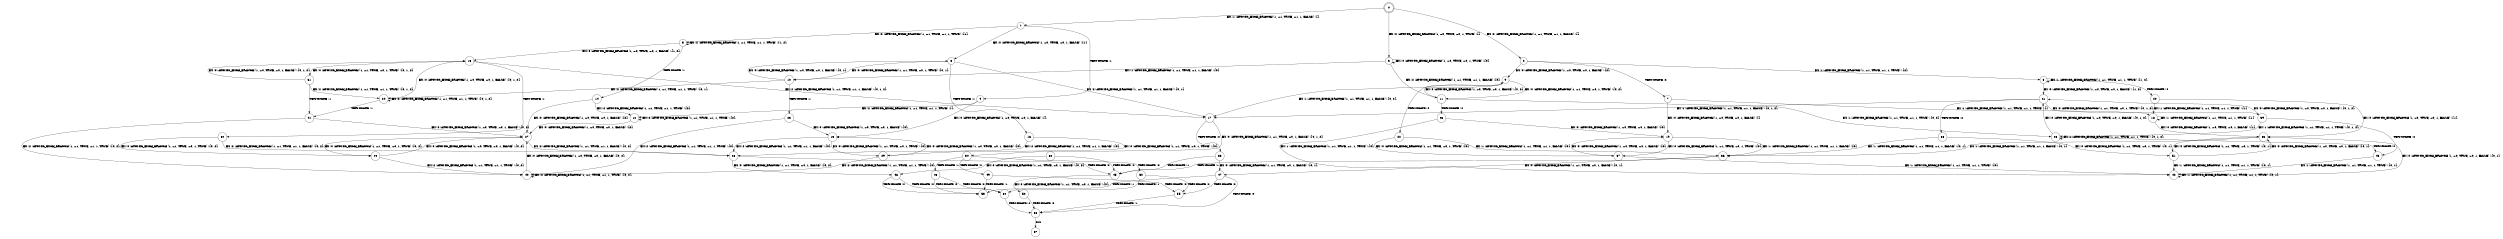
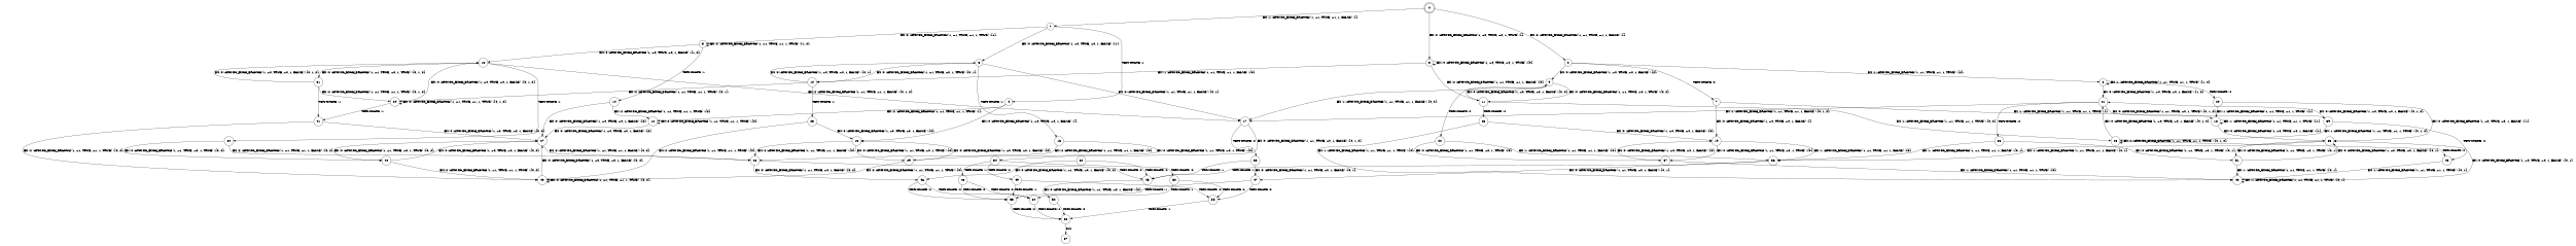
  digraph {
    node [shape=circle]
    0 [peripheries=2]
    1
    2
    3
    4
    5
    6
    7
    8
    9
    10
    11
    12
    13
    14
    15
    16
    17
    18
    19
    20
    21
    22
    23
    24
    25
    26
    27
    28
    29
    30
    31
    33
    34
    35
    36
    37
    38
    39
    40
    41
    42
    43
    44
    45
    46
    32
    47
    48
    49
    50
    51
    52
    53
    54
    55
    56
    57
    0 -> 1 [label="EX !1 !ATOMIC_EXCH_BRANCH (1, +1, TRUE, +1, 1, FALSE) !{}"]
    0 -> 2 [label="EX !2 !ATOMIC_EXCH_BRANCH (1, +1, TRUE, +1, 1, FALSE) !{}"]
    0 -> 3 [label="EX !0 !ATOMIC_EXCH_BRANCH (1, +0, TRUE, +0, 1, TRUE) !{}"]
    1 -> 4 [label="TERMINATE !1"]
    1 -> 5 [label="EX !2 !ATOMIC_EXCH_BRANCH (1, +1, TRUE, +1, 1, TRUE) !{1}"]
    1 -> 6 [label="EX !0 !ATOMIC_EXCH_BRANCH (1, +0, TRUE, +0, 1, FALSE) !{1}"]
    2 -> 7 [label="TERMINATE !2"]
    2 -> 8 [label="EX !1 !ATOMIC_EXCH_BRANCH (1, +1, TRUE, +1, 1, TRUE) !{2}"]
    2 -> 9 [label="EX !0 !ATOMIC_EXCH_BRANCH (1, +0, TRUE, +0, 1, FALSE) !{2}"]
    3 -> 3 [label="EX !0 !ATOMIC_EXCH_BRANCH (1, +0, TRUE, +0, 1, TRUE) !{0}"]
    3 -> 10 [label="EX !1 !ATOMIC_EXCH_BRANCH (1, +1, TRUE, +1, 1, FALSE) !{0}"]
    3 -> 11 [label="EX !2 !ATOMIC_EXCH_BRANCH (1, +1, TRUE, +1, 1, FALSE) !{0}"]
    4 -> 12 [label="EX !2 !ATOMIC_EXCH_BRANCH (1, +1, TRUE, +1, 1, TRUE) !{}"]
    4 -> 13 [label="EX !0 !ATOMIC_EXCH_BRANCH (1, +0, TRUE, +0, 1, FALSE) !{}"]
    5 -> 5 [label="EX !2 !ATOMIC_EXCH_BRANCH (1, +1, TRUE, +1, 1, TRUE) !{1, 2}"]
    5 -> 14 [label="TERMINATE !1"]
    5 -> 15 [label="EX !0 !ATOMIC_EXCH_BRANCH (1, +0, TRUE, +0, 1, FALSE) !{1, 2}"]
    6 -> 10 [label="EX !0 !ATOMIC_EXCH_BRANCH (1, +1, TRUE, +0, 1, TRUE) !{0, 1}"]
    6 -> 16 [label="TERMINATE !1"]
    6 -> 17 [label="EX !2 !ATOMIC_EXCH_BRANCH (1, +1, TRUE, +1, 1, FALSE) !{0, 1}"]
    7 -> 18 [label="EX !1 !ATOMIC_EXCH_BRANCH (1, +1, TRUE, +1, 1, TRUE) !{}"]
    7 -> 19 [label="EX !0 !ATOMIC_EXCH_BRANCH (1, +0, TRUE, +0, 1, FALSE) !{}"]
    8 -> 8 [label="EX !1 !ATOMIC_EXCH_BRANCH (1, +1, TRUE, +1, 1, TRUE) !{1, 2}"]
    8 -> 20 [label="TERMINATE !2"]
    8 -> 21 [label="EX !0 !ATOMIC_EXCH_BRANCH (1, +0, TRUE, +0, 1, FALSE) !{1, 2}"]
    9 -> 11 [label="EX !0 !ATOMIC_EXCH_BRANCH (1, +1, TRUE, +0, 1, TRUE) !{0, 2}"]
    9 -> 17 [label="EX !1 !ATOMIC_EXCH_BRANCH (1, +1, TRUE, +1, 1, FALSE) !{0, 2}"]
    9 -> 22 [label="TERMINATE !2"]
    10 -> 6 [label="EX !0 !ATOMIC_EXCH_BRANCH (1, +0, TRUE, +0, 1, FALSE) !{0, 1}"]
    10 -> 23 [label="TERMINATE !1"]
    10 -> 24 [label="EX !2 !ATOMIC_EXCH_BRANCH (1, +1, TRUE, +1, 1, TRUE) !{0, 1}"]
    11 -> 9 [label="EX !0 !ATOMIC_EXCH_BRANCH (1, +0, TRUE, +0, 1, FALSE) !{0, 2}"]
    11 -> 25 [label="TERMINATE !2"]
    11 -> 26 [label="EX !1 !ATOMIC_EXCH_BRANCH (1, +1, TRUE, +1, 1, TRUE) !{0, 2}"]
    12 -> 12 [label="EX !2 !ATOMIC_EXCH_BRANCH (1, +1, TRUE, +1, 1, TRUE) !{2}"]
    12 -> 27 [label="EX !0 !ATOMIC_EXCH_BRANCH (1, +0, TRUE, +0, 1, FALSE) !{2}"]
    13 -> 28 [label="EX !2 !ATOMIC_EXCH_BRANCH (1, +1, TRUE, +1, 1, FALSE) !{0}"]
    13 -> 29 [label="EX !0 !ATOMIC_EXCH_BRANCH (1, +1, TRUE, +0, 1, TRUE) !{0}"]
    14 -> 12 [label="EX !2 !ATOMIC_EXCH_BRANCH (1, +1, TRUE, +1, 1, TRUE) !{2}"]
    14 -> 27 [label="EX !0 !ATOMIC_EXCH_BRANCH (1, +0, TRUE, +0, 1, FALSE) !{2}"]
    15 -> 17 [label="EX !2 !ATOMIC_EXCH_BRANCH (1, +1, TRUE, +1, 1, FALSE) !{0, 1, 2}"]
    15 -> 30 [label="TERMINATE !1"]
    15 -> 31 [label="EX !0 !ATOMIC_EXCH_BRANCH (1, +1, TRUE, +0, 1, TRUE) !{0, 1, 2}"]
    16 -> 28 [label="EX !2 !ATOMIC_EXCH_BRANCH (1, +1, TRUE, +1, 1, FALSE) !{0}"]
    16 -> 29 [label="EX !0 !ATOMIC_EXCH_BRANCH (1, +1, TRUE, +0, 1, TRUE) !{0}"]
    17 -> 33 [label="TERMINATE !2"]
    17 -> 34 [label="EX !0 !ATOMIC_EXCH_BRANCH (1, +1, TRUE, +0, 1, FALSE) !{0, 1, 2}"]
    18 -> 18 [label="EX !1 !ATOMIC_EXCH_BRANCH (1, +1, TRUE, +1, 1, TRUE) !{1}"]
    18 -> 35 [label="EX !0 !ATOMIC_EXCH_BRANCH (1, +0, TRUE, +0, 1, FALSE) !{1}"]
    19 -> 36 [label="EX !1 !ATOMIC_EXCH_BRANCH (1, +1, TRUE, +1, 1, FALSE) !{0}"]
    19 -> 37 [label="EX !0 !ATOMIC_EXCH_BRANCH (1, +1, TRUE, +0, 1, TRUE) !{0}"]
    20 -> 18 [label="EX !1 !ATOMIC_EXCH_BRANCH (1, +1, TRUE, +1, 1, TRUE) !{1}"]
    20 -> 35 [label="EX !0 !ATOMIC_EXCH_BRANCH (1, +0, TRUE, +0, 1, FALSE) !{1}"]
    21 -> 17 [label="EX !1 !ATOMIC_EXCH_BRANCH (1, +1, TRUE, +1, 1, FALSE) !{0, 1, 2}"]
    21 -> 38 [label="TERMINATE !2"]
    21 -> 39 [label="EX !0 !ATOMIC_EXCH_BRANCH (1, +1, TRUE, +0, 1, TRUE) !{0, 1, 2}"]
    22 -> 36 [label="EX !1 !ATOMIC_EXCH_BRANCH (1, +1, TRUE, +1, 1, FALSE) !{0}"]
    22 -> 37 [label="EX !0 !ATOMIC_EXCH_BRANCH (1, +1, TRUE, +0, 1, TRUE) !{0}"]
    23 -> 13 [label="EX !0 !ATOMIC_EXCH_BRANCH (1, +0, TRUE, +0, 1, FALSE) !{0}"]
    23 -> 40 [label="EX !2 !ATOMIC_EXCH_BRANCH (1, +1, TRUE, +1, 1, TRUE) !{0}"]
    24 -> 15 [label="EX !0 !ATOMIC_EXCH_BRANCH (1, +0, TRUE, +0, 1, FALSE) !{0, 1, 2}"]
    24 -> 24 [label="EX !2 !ATOMIC_EXCH_BRANCH (1, +1, TRUE, +1, 1, TRUE) !{0, 1, 2}"]
    24 -> 41 [label="TERMINATE !1"]
    25 -> 19 [label="EX !0 !ATOMIC_EXCH_BRANCH (1, +0, TRUE, +0, 1, FALSE) !{0}"]
    25 -> 42 [label="EX !1 !ATOMIC_EXCH_BRANCH (1, +1, TRUE, +1, 1, TRUE) !{0}"]
    26 -> 21 [label="EX !0 !ATOMIC_EXCH_BRANCH (1, +0, TRUE, +0, 1, FALSE) !{0, 1, 2}"]
    26 -> 26 [label="EX !1 !ATOMIC_EXCH_BRANCH (1, +1, TRUE, +1, 1, TRUE) !{0, 1, 2}"]
    26 -> 43 [label="TERMINATE !2"]
    27 -> 28 [label="EX !2 !ATOMIC_EXCH_BRANCH (1, +1, TRUE, +1, 1, FALSE) !{0, 2}"]
    27 -> 44 [label="EX !0 !ATOMIC_EXCH_BRANCH (1, +1, TRUE, +0, 1, TRUE) !{0, 2}"]
    28 -> 45 [label="TERMINATE !2"]
    28 -> 46 [label="EX !0 !ATOMIC_EXCH_BRANCH (1, +1, TRUE, +0, 1, FALSE) !{0, 2}"]
    29 -> 13 [label="EX !0 !ATOMIC_EXCH_BRANCH (1, +0, TRUE, +0, 1, FALSE) !{0}"]
    29 -> 40 [label="EX !2 !ATOMIC_EXCH_BRANCH (1, +1, TRUE, +1, 1, TRUE) !{0}"]
    30 -> 28 [label="EX !2 !ATOMIC_EXCH_BRANCH (1, +1, TRUE, +1, 1, FALSE) !{0, 2}"]
    30 -> 44 [label="EX !0 !ATOMIC_EXCH_BRANCH (1, +1, TRUE, +0, 1, TRUE) !{0, 2}"]
    31 -> 15 [label="EX !0 !ATOMIC_EXCH_BRANCH (1, +0, TRUE, +0, 1, FALSE) !{0, 1, 2}"]
    31 -> 24 [label="EX !2 !ATOMIC_EXCH_BRANCH (1, +1, TRUE, +1, 1, TRUE) !{0, 1, 2}"]
    31 -> 41 [label="TERMINATE !1"]
    33 -> 45 [label="TERMINATE !1"]
    33 -> 47 [label="EX !0 !ATOMIC_EXCH_BRANCH (1, +1, TRUE, +0, 1, FALSE) !{0, 1}"]
    34 -> 48 [label="TERMINATE !1"]
    34 -> 49 [label="TERMINATE !2"]
    34 -> 50 [label="TERMINATE !0"]
    35 -> 36 [label="EX !1 !ATOMIC_EXCH_BRANCH (1, +1, TRUE, +1, 1, FALSE) !{0, 1}"]
    35 -> 51 [label="EX !0 !ATOMIC_EXCH_BRANCH (1, +1, TRUE, +0, 1, TRUE) !{0, 1}"]
    36 -> 45 [label="TERMINATE !1"]
    36 -> 47 [label="EX !0 !ATOMIC_EXCH_BRANCH (1, +1, TRUE, +0, 1, FALSE) !{0, 1}"]
    37 -> 19 [label="EX !0 !ATOMIC_EXCH_BRANCH (1, +0, TRUE, +0, 1, FALSE) !{0}"]
    37 -> 42 [label="EX !1 !ATOMIC_EXCH_BRANCH (1, +1, TRUE, +1, 1, TRUE) !{0}"]
    38 -> 36 [label="EX !1 !ATOMIC_EXCH_BRANCH (1, +1, TRUE, +1, 1, FALSE) !{0, 1}"]
    38 -> 51 [label="EX !0 !ATOMIC_EXCH_BRANCH (1, +1, TRUE, +0, 1, TRUE) !{0, 1}"]
    39 -> 21 [label="EX !0 !ATOMIC_EXCH_BRANCH (1, +0, TRUE, +0, 1, FALSE) !{0, 1, 2}"]
    39 -> 26 [label="EX !1 !ATOMIC_EXCH_BRANCH (1, +1, TRUE, +1, 1, TRUE) !{0, 1, 2}"]
    39 -> 43 [label="TERMINATE !2"]
    40 -> 27 [label="EX !0 !ATOMIC_EXCH_BRANCH (1, +0, TRUE, +0, 1, FALSE) !{0, 2}"]
    40 -> 40 [label="EX !2 !ATOMIC_EXCH_BRANCH (1, +1, TRUE, +1, 1, TRUE) !{0, 2}"]
    41 -> 27 [label="EX !0 !ATOMIC_EXCH_BRANCH (1, +0, TRUE, +0, 1, FALSE) !{0, 2}"]
    41 -> 40 [label="EX !2 !ATOMIC_EXCH_BRANCH (1, +1, TRUE, +1, 1, TRUE) !{0, 2}"]
    42 -> 35 [label="EX !0 !ATOMIC_EXCH_BRANCH (1, +0, TRUE, +0, 1, FALSE) !{0, 1}"]
    42 -> 42 [label="EX !1 !ATOMIC_EXCH_BRANCH (1, +1, TRUE, +1, 1, TRUE) !{0, 1}"]
    43 -> 42 [label="EX !1 !ATOMIC_EXCH_BRANCH (1, +1, TRUE, +1, 1, TRUE) !{0, 1}"]
    44 -> 27 [label="EX !0 !ATOMIC_EXCH_BRANCH (1, +0, TRUE, +0, 1, FALSE) !{0, 2}"]
    44 -> 40 [label="EX !2 !ATOMIC_EXCH_BRANCH (1, +1, TRUE, +1, 1, TRUE) !{0, 2}"]
    45 -> 52 [label="EX !0 !ATOMIC_EXCH_BRANCH (1, +1, TRUE, +0, 1, FALSE) !{0}"]
    46 -> 53 [label="TERMINATE !2"]
    46 -> 54 [label="TERMINATE !0"]
    32 -> 45 [label="TERMINATE !2"]
    32 -> 46 [label="EX !0 !ATOMIC_EXCH_BRANCH (1, +1, TRUE, +0, 1, FALSE) !{0, 2}"]
    47 -> 53 [label="TERMINATE !1"]
    47 -> 55 [label="TERMINATE !0"]
    48 -> 53 [label="TERMINATE !2"]
    48 -> 54 [label="TERMINATE !0"]
    49 -> 53 [label="TERMINATE !1"]
    49 -> 55 [label="TERMINATE !0"]
    50 -> 54 [label="TERMINATE !1"]
    50 -> 55 [label="TERMINATE !2"]
    51 -> 35 [label="EX !0 !ATOMIC_EXCH_BRANCH (1, +0, TRUE, +0, 1, FALSE) !{0, 1}"]
    51 -> 42 [label="EX !1 !ATOMIC_EXCH_BRANCH (1, +1, TRUE, +1, 1, TRUE) !{0, 1}"]
    52 -> 56 [label="TERMINATE !0"]
-   47 -> 56 [label="TERMINATE !0"]
+   53 -> 56 [label="TERMINATE !0"]
    54 -> 56 [label="TERMINATE !2"]
    55 -> 56 [label="TERMINATE !1"]
    56 -> 57 [label=exit]
  }
